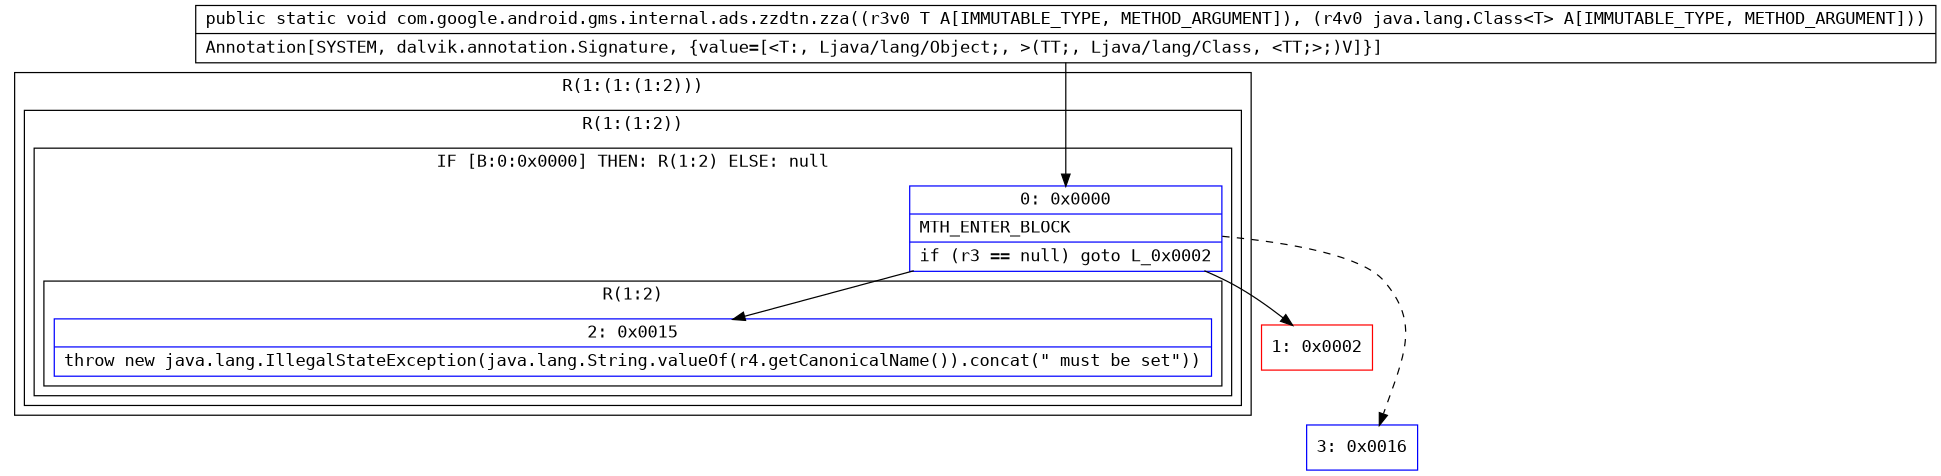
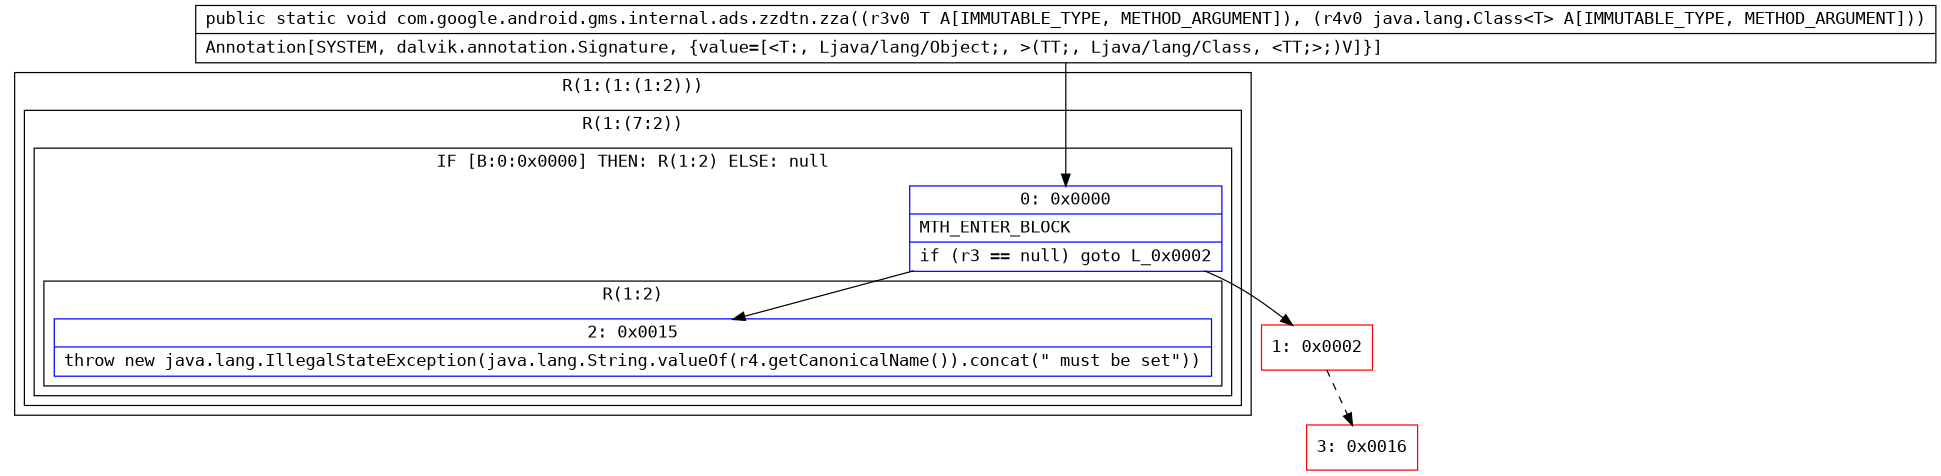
  digraph {
    fontname="DejaVu Sans Mono"
    node [color=blue fontname="DejaVu Sans Mono" shape=record]
    edge [fontname="DejaVu Sans Mono"]
    n1 [label="{2\:\ 0x0015|throw new java.lang.IllegalStateException(java.lang.String.valueOf(r4.getCanonicalName()).concat(\" must be set\"))\l}"]
    n2 [label="{0\:\ 0x0000|MTH_ENTER_BLOCK\l|if (r3 == null) goto L_0x0002\l}"]
    n3 [color=red label="{1\:\ 0x0002}"]
-   n4 [label="{3\:\ 0x0016}"]
+   n4 [color=red label="{3\:\ 0x0016}"]
    n5 [label="{public static void com.google.android.gms.internal.ads.zzdtn.zza((r3v0 T A[IMMUTABLE_TYPE, METHOD_ARGUMENT]), (r4v0 java.lang.Class\<T\> A[IMMUTABLE_TYPE, METHOD_ARGUMENT]))  | Annotation[SYSTEM, dalvik.annotation.Signature, \{value=[\<T:, Ljava\/lang\/Object;, \>(TT;, Ljava\/lang\/Class, \<TT;\>;)V]\}]\l}" color=""]
    subgraph cluster_1 {
      label="R(1:(1:(1:2)))"
      subgraph cluster_2 {
-       label="R(1:(1:2))"
+       label="R(1:(7:2))"
        subgraph cluster_3 {
          label="IF [B:0:0x0000] THEN: R(1:2) ELSE: null"
          n2
          subgraph cluster_4 {
            label="R(1:2)"
            n1
          }
        }
      }
    }
    n2 -> n1
    n2 -> n3
-   n2 -> n4 [style=dashed]
+   n3 -> n4 [style=dashed]
    n5 -> n2
  }
